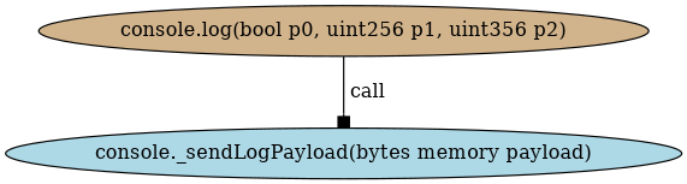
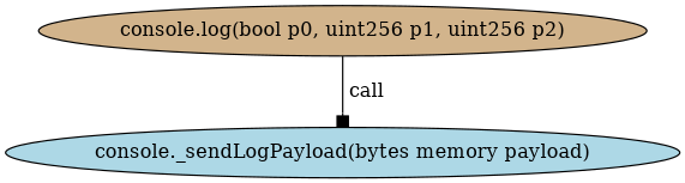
  digraph {
    node [style=filled]
-   "console.log(bool p0, uint256 p1, uint256 p2)" [height=0.5 width=5.1049 fillcolor=tan label="console.log(bool p0, uint256 p1, uint356 p2)"]
+   "console.log(bool p0, uint256 p1, uint256 p2)" [height=0.5 width=5.1049 fillcolor=tan]
    "console._sendLogPayload(bytes memory payload)" [height=0.5 width=5.7372 fillcolor=lightblue]
    "console.log(bool p0, uint256 p1, uint256 p2)" -> "console._sendLogPayload(bytes memory payload)" [label=" call" arrowhead=box]
  }
